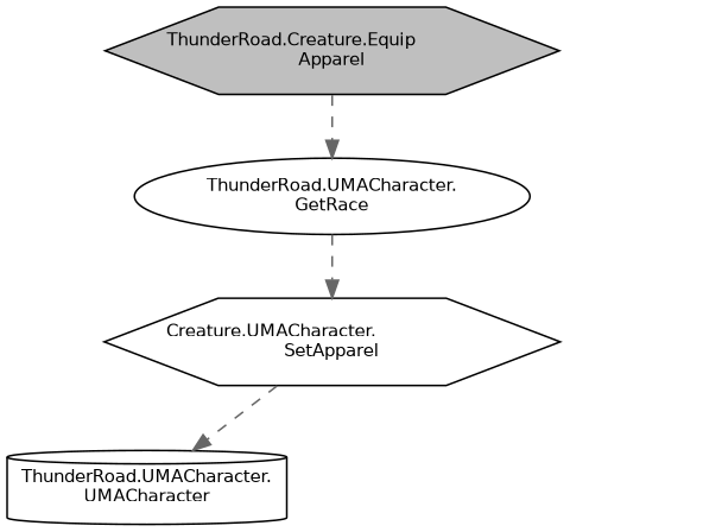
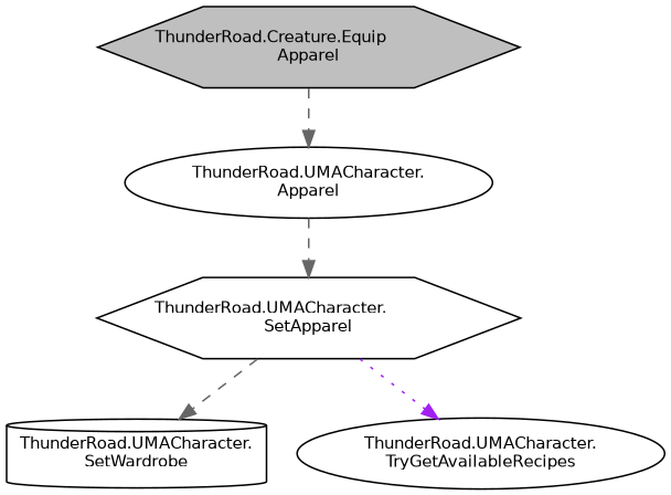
  digraph {
    rankdir=TB
    node [color=black fillcolor=white fontname=Helvetica fontsize=10 shape=hexagon style=filled]
    edge [color=gray40 fontname=Helvetica fontsize=10 labelfontname=Helvetica labelfontsize=10 style=dashed]
    n1 [fillcolor=grey75 fontcolor=black height=0.2 label="ThunderRoad.Creature.Equip\lApparel" width=0.4]
-   n2 [height=0.2 label="ThunderRoad.UMACharacter.\lGetRace" shape=ellipse width=0.4]
-   n3 [height=0.2 label="Creature.UMACharacter.\lSetApparel" width=0.4]
-   n4 [height=0.2 label="ThunderRoad.UMACharacter.\lUMACharacter" shape=cylinder width=0.4]
+   n2 [height=0.2 label="ThunderRoad.UMACharacter.\lApparel" shape=ellipse width=0.4]
+   n3 [height=0.2 label="ThunderRoad.UMACharacter.\lSetApparel" width=0.4]
+   n4 [height=0.2 label="ThunderRoad.UMACharacter.\lSetWardrobe" shape=cylinder width=0.4]
+   n5 [height=0.2 label="ThunderRoad.UMACharacter.\lTryGetAvailableRecipes" shape=ellipse width=0.4]
    n1 -> n2
    n2 -> n3
    n3 -> n4
+   n3 -> n5 [color=purple style=dotted]
  }
